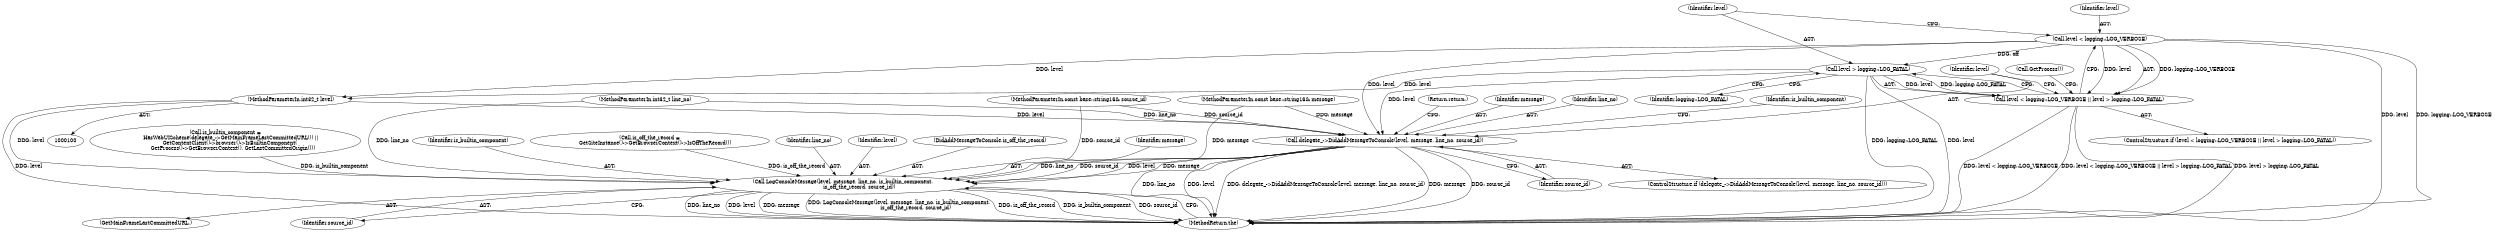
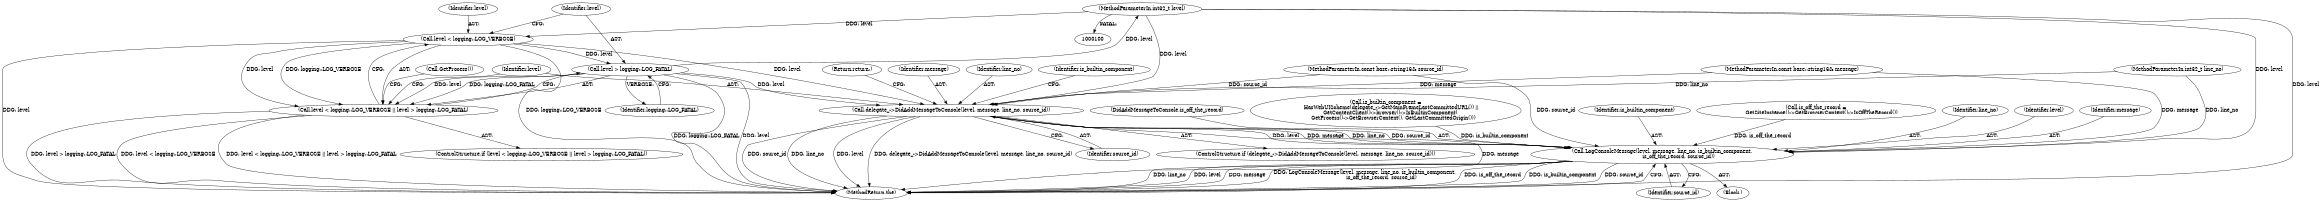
  digraph {
    n1 [label="(MethodParameterIn,int32_t level)"]
    n2 [label="(Call,level < logging::LOG_VERBOSE)"]
    n3 [label="(Call,delegate_->DidAddMessageToConsole(level, message, line_no, source_id))"]
    n4 [label="(Call,LogConsoleMessage(level, message, line_no, is_builtin_component,\n                     is_off_the_record, source_id))"]
    n5 [label="(MethodReturn,the)"]
    1000100
    n7 [label="(Call,level > logging::LOG_FATAL)"]
    n8 [label="(Call,level < logging::LOG_VERBOSE || level > logging::LOG_FATAL)"]
    n9 [label="(Identifier,logging::LOG_FATAL)"]
    n10 [label="(Identifier,source_id)"]
    n11 [label="(ControlStructure,if (delegate_->DidAddMessageToConsole(level, message, line_no, source_id)))"]
-   n12 [label="(GetMainFrameLastCommittedURL,)"]
+   n12 [label="(Block,)"]
    n13 [label="(Identifier,source_id)"]
    n14 [label="(ControlStructure,if (level < logging::LOG_VERBOSE || level > logging::LOG_FATAL))"]
    n15 [label="(Call,is_builtin_component =\n       HasWebUIScheme(delegate_->GetMainFrameLastCommittedURL()) ||\n      GetContentClient()->browser()->IsBuiltinComponent(\n          GetProcess()->GetBrowserContext(), GetLastCommittedOrigin()))"]
    n16 [label="(MethodParameterIn,int32_t line_no)"]
    n17 [label="(MethodParameterIn,const base::string16& source_id)"]
    n18 [label="(Return,return;)"]
    n19 [label="(Identifier,is_builtin_component)"]
    n20 [label="(Call,is_off_the_record =\n       GetSiteInstance()->GetBrowserContext()->IsOffTheRecord())"]
    n21 [label="(Call,GetProcess())"]
    n22 [label="(Identifier,line_no)"]
    n23 [label="(Identifier,level)"]
    n24 [label="(Identifier,message)"]
    n25 [label="(Identifier,level)"]
    n26 [label="(Identifier,message)"]
    n27 [label="(MethodParameterIn,const base::string16& message)"]
    n28 [label="(Identifier,line_no)"]
    n29 [label="(Identifier,is_builtin_component)"]
    n30 [label="(Identifier,level)"]
    n31 [label="(Identifier,level)"]
    n32 [label="(DidAddMessageToConsole,is_off_the_record)"]
-   n2 -> n1 [label="DDG: level"]
+   n1 -> n2 [label="DDG: level"]
    n1 -> n3 [label="DDG: level"]
    n1 -> n4 [label="DDG: level"]
    n1 -> n5 [label="DDG: level"]
-   n1 -> 1000100 [label="AST: "]
+   n1 -> 1000100 [label="FATAL: "]
    n2 -> n3 [label="DDG: level"]
    n2 -> n5 [label="DDG: level"]
    n2 -> n5 [label="DDG: logging::LOG_VERBOSE"]
-   n2 -> n7 [label="DDG: off"]
+   n2 -> n7 [label="DDG: level"]
    n2 -> n8 [label="AST: "]
    n2 -> n8 [label="DDG: level"]
    n2 -> n8 [label="DDG: logging::LOG_VERBOSE"]
    n3 -> n4 [label="DDG: level"]
    n3 -> n4 [label="DDG: message"]
    n3 -> n4 [label="DDG: line_no"]
    n3 -> n4 [label="DDG: source_id"]
    n3 -> n5 [label="DDG: line_no"]
    n3 -> n5 [label="DDG: level"]
    n3 -> n5 [label="DDG: delegate_->DidAddMessageToConsole(level, message, line_no, source_id)"]
    n3 -> n5 [label="DDG: message"]
    n3 -> n5 [label="DDG: source_id"]
    n3 -> n10 [label="CFG: "]
    n3 -> n11 [label="AST: "]
    n4 -> n5 [label="DDG: line_no"]
    n4 -> n5 [label="DDG: level"]
    n4 -> n5 [label="DDG: message"]
    n4 -> n5 [label="DDG: LogConsoleMessage(level, message, line_no, is_builtin_component,\n                     is_off_the_record, source_id)"]
    n4 -> n5 [label="DDG: is_off_the_record"]
    n4 -> n5 [label="DDG: is_builtin_component"]
    n4 -> n5 [label="DDG: source_id"]
    n4 -> n12 [label="AST: "]
    n4 -> n13 [label="CFG: "]
    n5 -> n4 [label="CFG: "]
    n7 -> n1 [label="DDG: level"]
    n7 -> n3 [label="DDG: level"]
    n7 -> n5 [label="DDG: level"]
    n7 -> n5 [label="DDG: logging::LOG_FATAL"]
    n7 -> n8 [label="AST: "]
    n7 -> n8 [label="DDG: level"]
    n7 -> n8 [label="DDG: logging::LOG_FATAL"]
-   n7 -> n9 [label="CFG: "]
+   n7 -> n9 [label="VERBOSE: "]
    n8 -> n2 [label="CFG: "]
    n8 -> n5 [label="DDG: level < logging::LOG_VERBOSE"]
    n8 -> n5 [label="DDG: level < logging::LOG_VERBOSE || level > logging::LOG_FATAL"]
    n8 -> n5 [label="DDG: level > logging::LOG_FATAL"]
    n8 -> n7 [label="CFG: "]
    n8 -> n14 [label="AST: "]
    n9 -> n7 [label="CFG: "]
    n10 -> n3 [label="AST: "]
    n13 -> n4 [label="AST: "]
    n15 -> n4 [label="DDG: is_builtin_component"]
    n16 -> n3 [label="DDG: line_no"]
    n16 -> n4 [label="DDG: line_no"]
    n17 -> n3 [label="DDG: source_id"]
    n17 -> n4 [label="DDG: source_id"]
    n18 -> n3 [label="CFG: "]
    n19 -> n4 [label="AST: "]
    n20 -> n4 [label="DDG: is_off_the_record"]
    n21 -> n8 [label="CFG: "]
    n22 -> n4 [label="AST: "]
    n23 -> n4 [label="AST: "]
    n24 -> n3 [label="AST: "]
    n25 -> n3 [label="AST: "]
    n25 -> n8 [label="CFG: "]
    n26 -> n4 [label="AST: "]
    n27 -> n3 [label="DDG: message"]
    n27 -> n4 [label="DDG: message"]
    n28 -> n3 [label="AST: "]
    n29 -> n3 [label="CFG: "]
    n30 -> n2 [label="AST: "]
    n31 -> n2 [label="CFG: "]
    n31 -> n7 [label="AST: "]
    n32 -> n4 [label="AST: "]
  }
